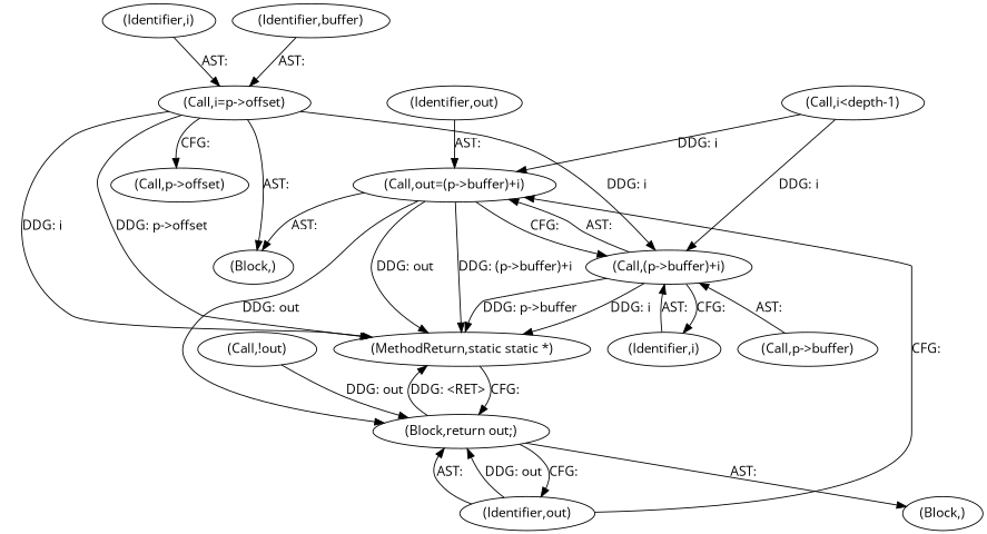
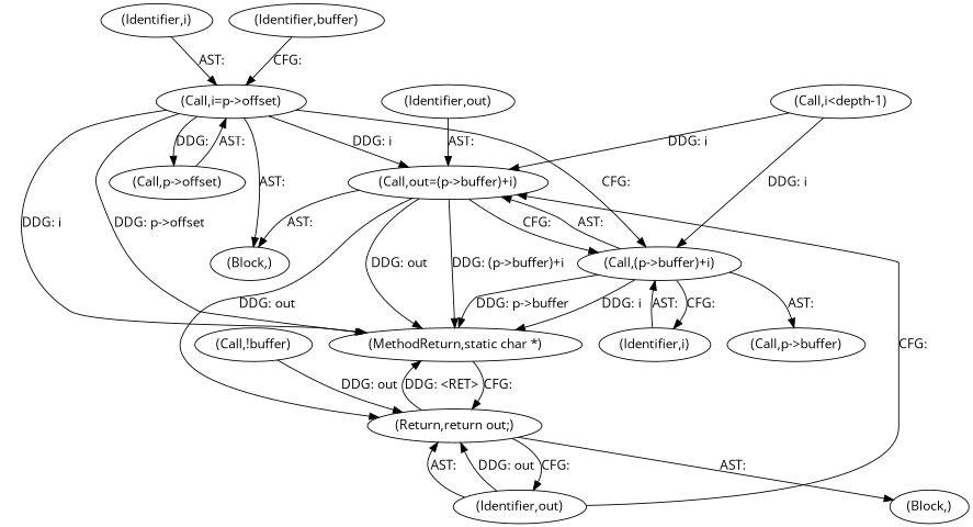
  digraph {
    fontname="Open Sans"
    node [fontname="Open Sans"]
    edge [fontname="Open Sans"]
    n1 [label="(Call,i=p->offset)"]
    n2 [label="(Call,out=(p->buffer)+i)"]
    n3 [label="(Call,(p->buffer)+i)"]
    n4 [label="(Block,)"]
    n5 [label="(Call,p->offset)"]
-   n6 [label="(MethodReturn,static static *)"]
-   n7 [label="(Block,return out;)"]
+   n6 [label="(MethodReturn,static char *)"]
+   n7 [label="(Return,return out;)"]
    n8 [label="(Identifier,i)"]
    n9 [label="(Block,)"]
    n10 [label="(Identifier,out)"]
-   n11 [label="(Call,!out)"]
+   n11 [label="(Call,!buffer)"]
    n12 [label="(Identifier,i)"]
    n13 [label="(Identifier,out)"]
    n14 [label="(Identifier,buffer)"]
    n15 [label="(Call,i<depth-1)"]
    n16 [label="(Call,p->buffer)"]
-   n1 -> n3 [label="DDG: i"]
+   n1 -> n2 [label="DDG: i"]
+   n1 -> n3 [label="CFG: "]
    n1 -> n4 [label="AST: "]
-   n1 -> n5 [label="CFG: "]
+   n1 -> n5 [label="DDG: "]
    n1 -> n6 [label="DDG: i"]
    n1 -> n6 [label="DDG: p->offset"]
    n2 -> n3 [label="CFG: "]
    n2 -> n4 [label="AST: "]
    n2 -> n6 [label="DDG: out"]
    n2 -> n6 [label="DDG: (p->buffer)+i"]
    n2 -> n7 [label="DDG: out"]
    n3 -> n2 [label="AST: "]
    n3 -> n6 [label="DDG: i"]
    n3 -> n6 [label="DDG: p->buffer"]
    n3 -> n8 [label="CFG: "]
+   n5 -> n1 [label="AST: "]
    n6 -> n7 [label="CFG: "]
    n7 -> n6 [label="DDG: <RET>"]
    n7 -> n9 [label="AST: "]
    n7 -> n10 [label="CFG: "]
    n8 -> n3 [label="AST: "]
    n10 -> n2 [label="CFG: "]
    n10 -> n7 [label="AST: "]
    n10 -> n7 [label="DDG: out"]
    n11 -> n7 [label="DDG: out"]
    n12 -> n1 [label="AST: "]
    n13 -> n2 [label="AST: "]
-   n14 -> n1 [label="AST: "]
+   n14 -> n1 [label="CFG: "]
    n15 -> n2 [label="DDG: i"]
    n15 -> n3 [label="DDG: i"]
-   n16 -> n3 [label="AST: "]
+   n3 -> n16 [label="AST: "]
  }
